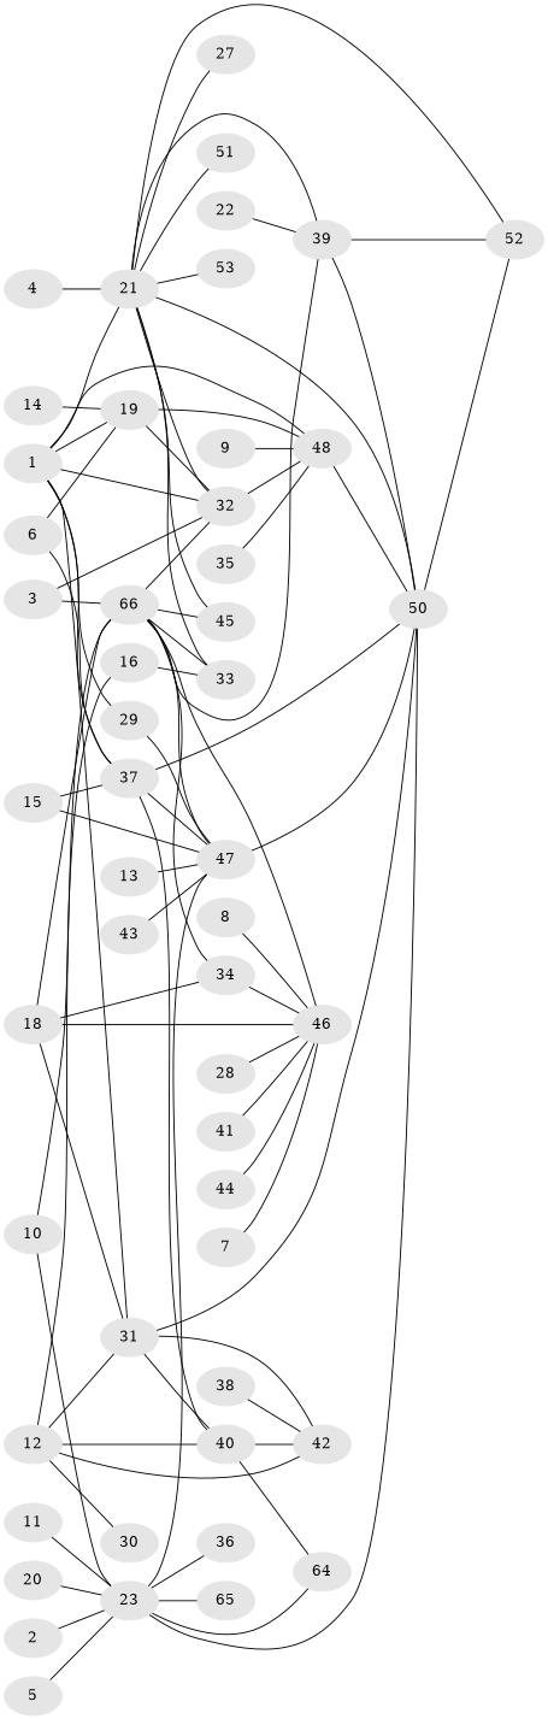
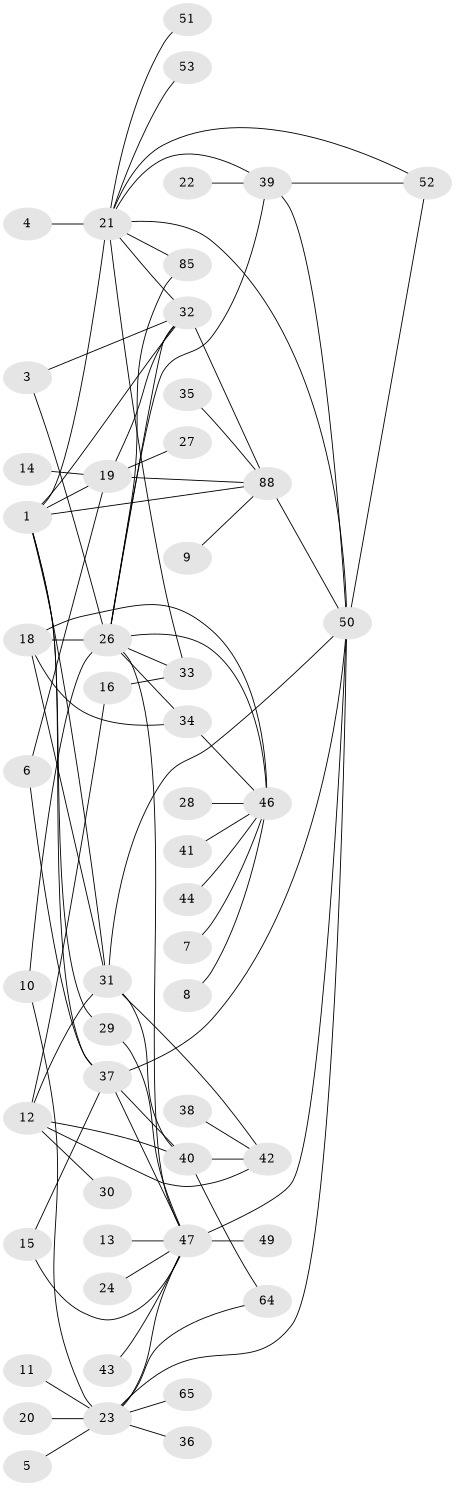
  graph {
    rankdir=LR
    node [color=gray90 style=filled]
    edge [weight=1.0]
    1
    19
    21
    29
    31
    32
    37
-   48
+   48 [label=88]
    52
    27
    33
    39
-   45
+   45 [label=85]
    50
    51
    53
    47
    40
    42
-   2
    23
    n22 [label=65]
    36
    n24 [label=64]
    3
-   26 [label=66]
+   26
    46
    34
    4
    5
    6
    7
    8
    9
    10
    11
    12
    16
    30
    13
+   49
    14
    15
    18
    20
    22
+   24
    28
    35
    38
    41
    43
    44
    1 -- 19
    1 -- 21 [weight=2.0]
    1 -- 29
    1 -- 31
    1 -- 32
    1 -- 37
    1 -- 48 [weight=2.0]
    19 -- 32
    19 -- 48 [weight=2.0]
    21 -- 32
    21 -- 52
-   21 -- 27
+   19 -- 27
    21 -- 33
    21 -- 39 [weight=2.0]
    21 -- 45
    21 -- 50
    21 -- 51
    21 -- 53
    29 -- 47
    31 -- 50
    31 -- 40
    31 -- 42
    32 -- 48 [weight=2.0]
    37 -- 50
    37 -- 47 [weight=2.0]
    37 -- 40
    48 -- 50
    39 -- 52 [weight=2.0]
    39 -- 50 [weight=2.0]
    50 -- 52
    47 -- 50 [weight=2.0]
+   47 -- 49
    40 -- 42
    40 -- n24
-   2 -- 23
    23 -- 50
    23 -- 47 [weight=2.0]
    23 -- n22
    23 -- 36
    23 -- n24
    3 -- 32
    3 -- 26
    26 -- 32
    26 -- 33
    26 -- 39
    26 -- 45
    26 -- 47
    26 -- 46 [weight=2.0]
    26 -- 34
    34 -- 46 [weight=2.0]
    4 -- 21
    5 -- 23
    6 -- 19
    6 -- 37
    7 -- 46
    8 -- 46
    9 -- 48
    10 -- 23
    10 -- 26
    11 -- 23
    12 -- 31 [weight=2.0]
    12 -- 40 [weight=2.0]
    12 -- 42 [weight=2.0]
    12 -- 16
    12 -- 30
    16 -- 33
    13 -- 47
    14 -- 19
    15 -- 37
    15 -- 47
    18 -- 31
    18 -- 26
    18 -- 46 [weight=2.0]
    18 -- 34
    20 -- 23
    22 -- 39
+   24 -- 47
    28 -- 46
    35 -- 48
    38 -- 42
    41 -- 46
    43 -- 47
    44 -- 46
  }
